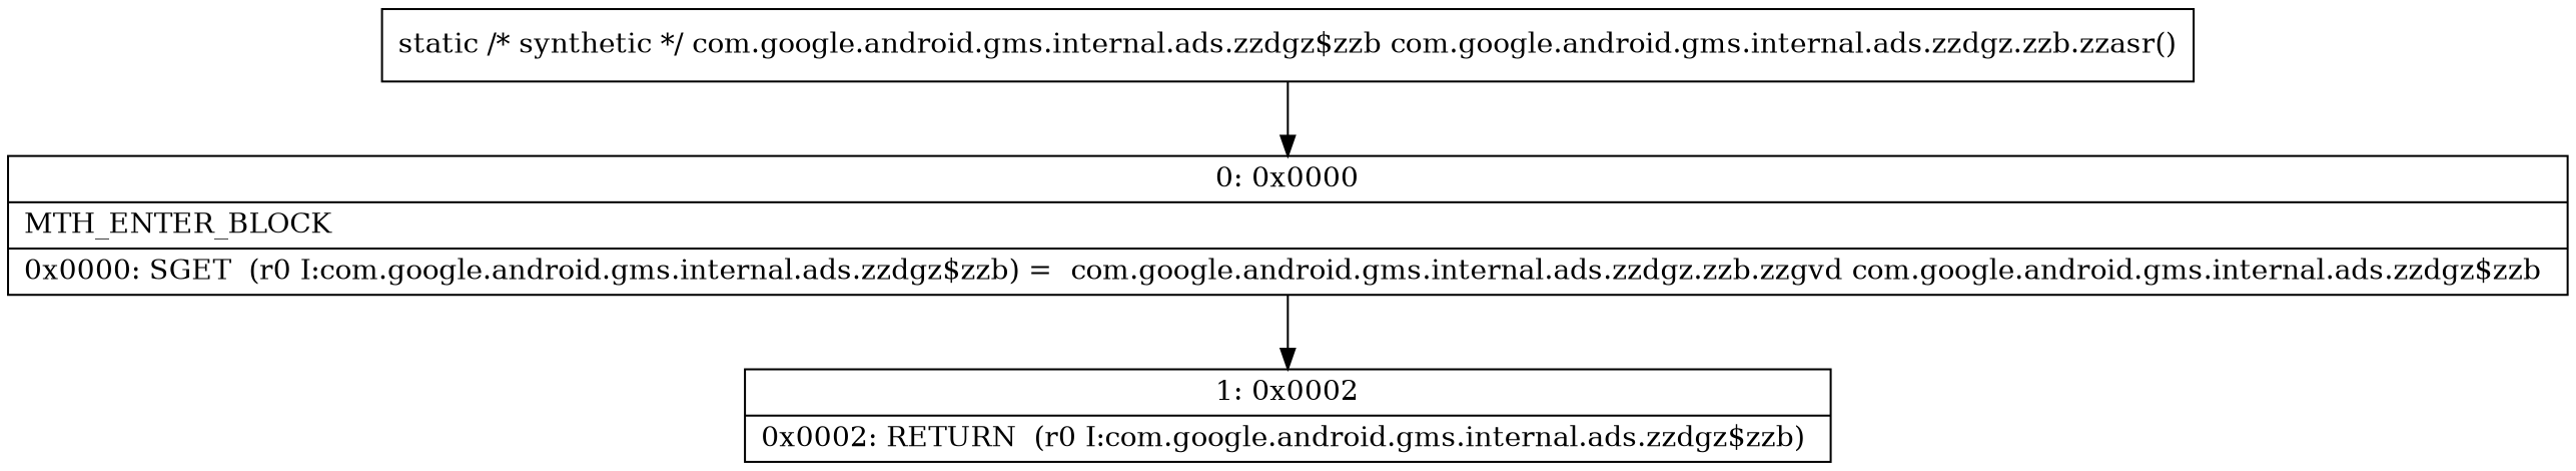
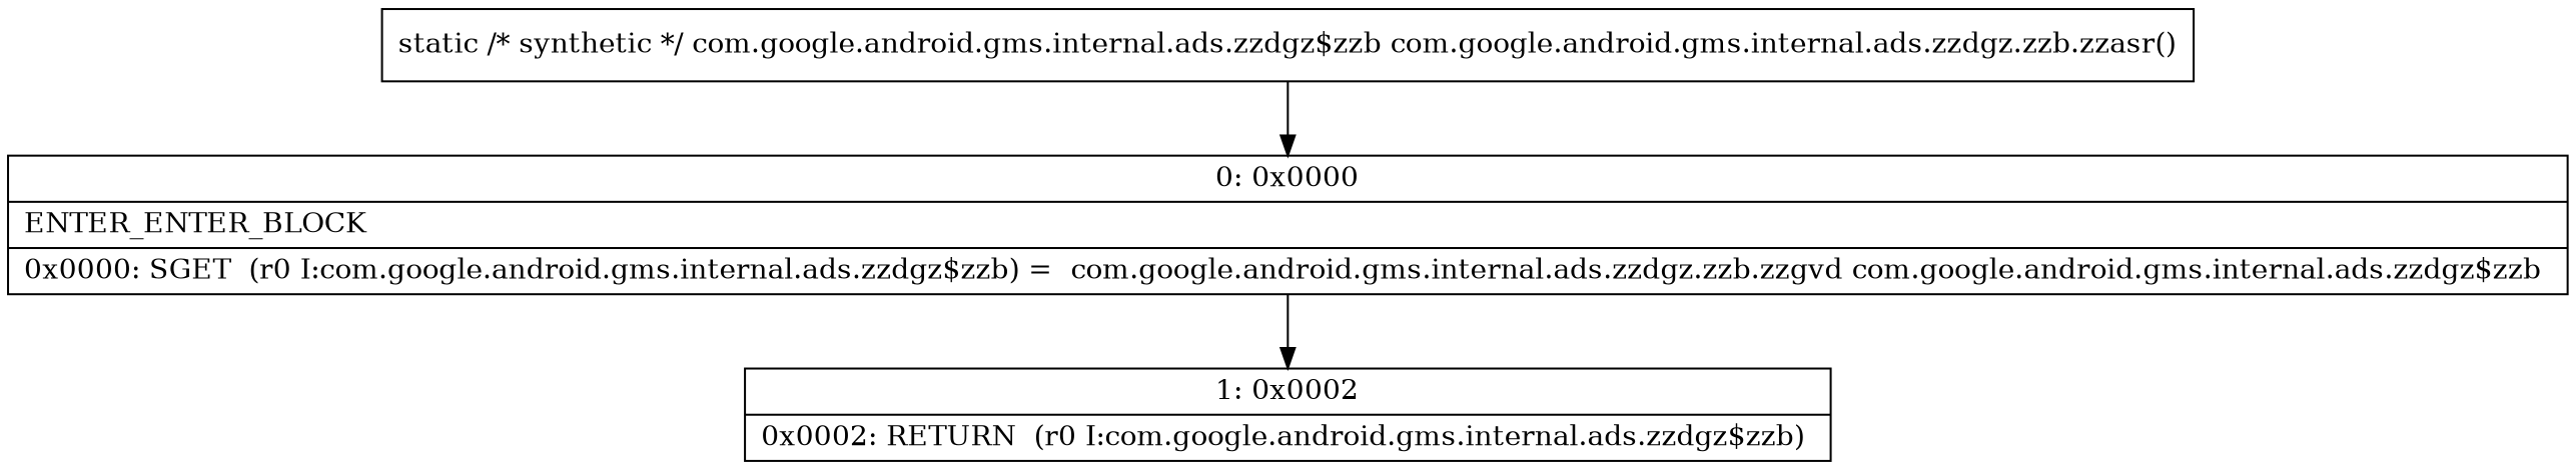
  digraph {
    node [shape=record]
-   n1 [label="{0\:\ 0x0000|MTH_ENTER_BLOCK\l|0x0000: SGET  (r0 I:com.google.android.gms.internal.ads.zzdgz$zzb) =  com.google.android.gms.internal.ads.zzdgz.zzb.zzgvd com.google.android.gms.internal.ads.zzdgz$zzb \l}"]
+   n1 [label="{0\:\ 0x0000|ENTER_ENTER_BLOCK\l|0x0000: SGET  (r0 I:com.google.android.gms.internal.ads.zzdgz$zzb) =  com.google.android.gms.internal.ads.zzdgz.zzb.zzgvd com.google.android.gms.internal.ads.zzdgz$zzb \l}"]
    n2 [label="{1\:\ 0x0002|0x0002: RETURN  (r0 I:com.google.android.gms.internal.ads.zzdgz$zzb) \l}"]
    n3 [label="{static \/* synthetic *\/ com.google.android.gms.internal.ads.zzdgz$zzb com.google.android.gms.internal.ads.zzdgz.zzb.zzasr() }"]
    n1 -> n2
    n3 -> n1
  }
